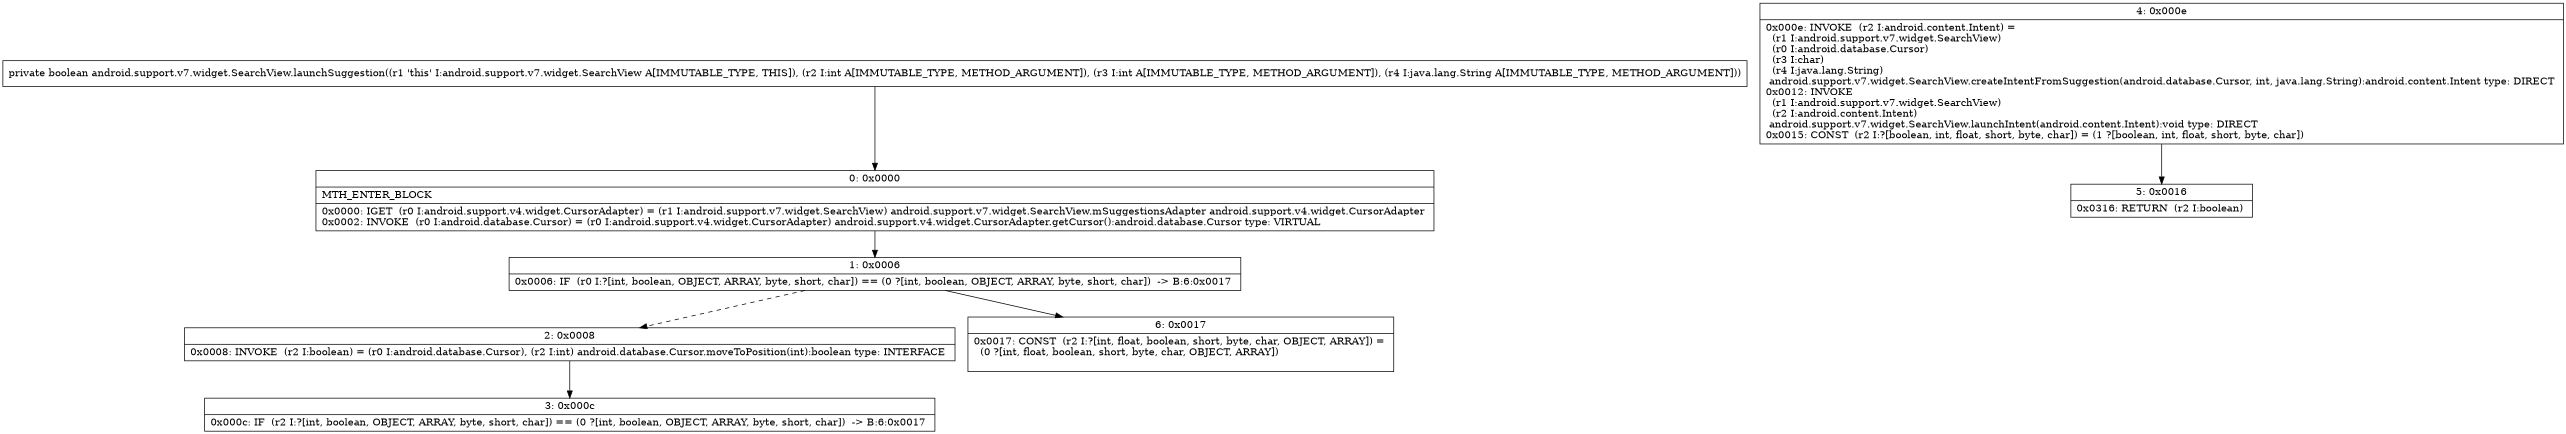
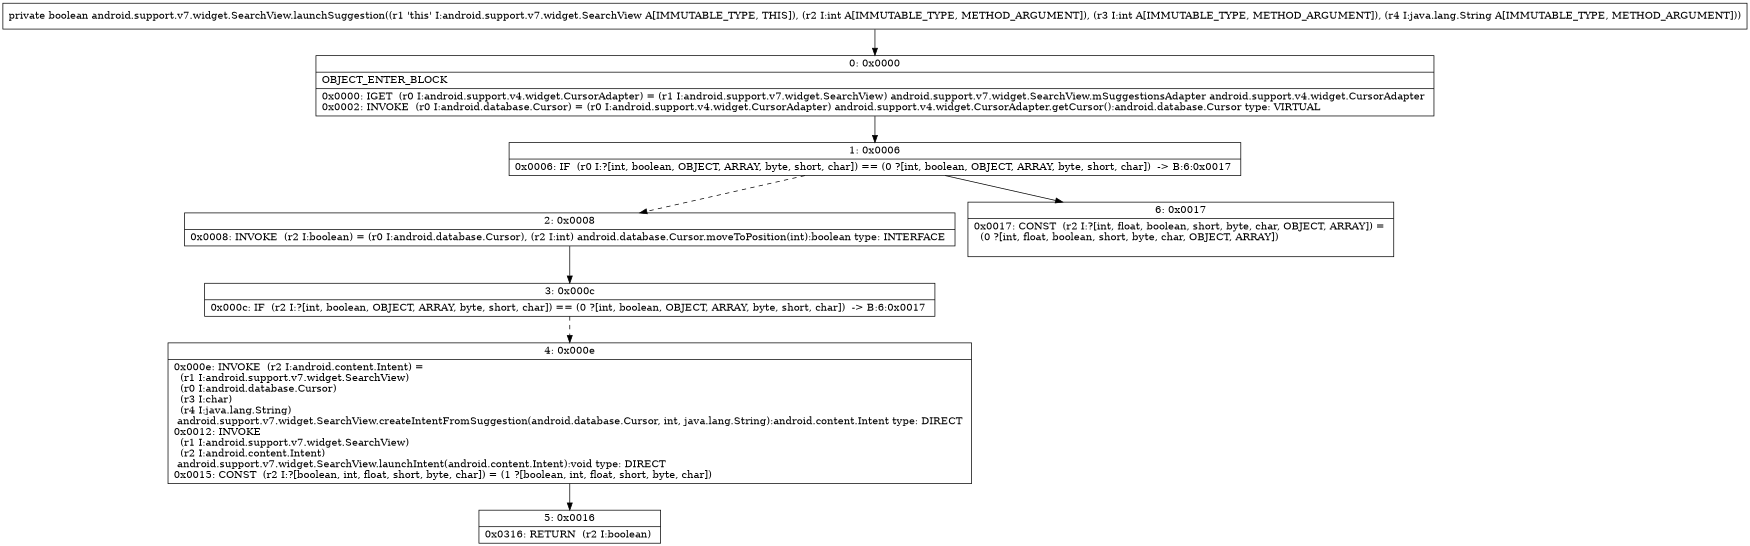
  digraph {
    node [shape=record]
-   n1 [label="{0\:\ 0x0000|MTH_ENTER_BLOCK\l|0x0000: IGET  (r0 I:android.support.v4.widget.CursorAdapter) = (r1 I:android.support.v7.widget.SearchView) android.support.v7.widget.SearchView.mSuggestionsAdapter android.support.v4.widget.CursorAdapter \l0x0002: INVOKE  (r0 I:android.database.Cursor) = (r0 I:android.support.v4.widget.CursorAdapter) android.support.v4.widget.CursorAdapter.getCursor():android.database.Cursor type: VIRTUAL \l}"]
+   n1 [label="{0\:\ 0x0000|OBJECT_ENTER_BLOCK\l|0x0000: IGET  (r0 I:android.support.v4.widget.CursorAdapter) = (r1 I:android.support.v7.widget.SearchView) android.support.v7.widget.SearchView.mSuggestionsAdapter android.support.v4.widget.CursorAdapter \l0x0002: INVOKE  (r0 I:android.database.Cursor) = (r0 I:android.support.v4.widget.CursorAdapter) android.support.v4.widget.CursorAdapter.getCursor():android.database.Cursor type: VIRTUAL \l}"]
    n2 [label="{1\:\ 0x0006|0x0006: IF  (r0 I:?[int, boolean, OBJECT, ARRAY, byte, short, char]) == (0 ?[int, boolean, OBJECT, ARRAY, byte, short, char])  \-\> B:6:0x0017 \l}"]
    n3 [label="{2\:\ 0x0008|0x0008: INVOKE  (r2 I:boolean) = (r0 I:android.database.Cursor), (r2 I:int) android.database.Cursor.moveToPosition(int):boolean type: INTERFACE \l}"]
    n4 [label="{6\:\ 0x0017|0x0017: CONST  (r2 I:?[int, float, boolean, short, byte, char, OBJECT, ARRAY]) = \l  (0 ?[int, float, boolean, short, byte, char, OBJECT, ARRAY])\l \l}"]
    n5 [label="{3\:\ 0x000c|0x000c: IF  (r2 I:?[int, boolean, OBJECT, ARRAY, byte, short, char]) == (0 ?[int, boolean, OBJECT, ARRAY, byte, short, char])  \-\> B:6:0x0017 \l}"]
    n6 [label="{4\:\ 0x000e|0x000e: INVOKE  (r2 I:android.content.Intent) = \l  (r1 I:android.support.v7.widget.SearchView)\l  (r0 I:android.database.Cursor)\l  (r3 I:char)\l  (r4 I:java.lang.String)\l android.support.v7.widget.SearchView.createIntentFromSuggestion(android.database.Cursor, int, java.lang.String):android.content.Intent type: DIRECT \l0x0012: INVOKE  \l  (r1 I:android.support.v7.widget.SearchView)\l  (r2 I:android.content.Intent)\l android.support.v7.widget.SearchView.launchIntent(android.content.Intent):void type: DIRECT \l0x0015: CONST  (r2 I:?[boolean, int, float, short, byte, char]) = (1 ?[boolean, int, float, short, byte, char]) \l}"]
    n7 [label="{5\:\ 0x0016|0x0316: RETURN  (r2 I:boolean) \l}"]
    n8 [label="{private boolean android.support.v7.widget.SearchView.launchSuggestion((r1 'this' I:android.support.v7.widget.SearchView A[IMMUTABLE_TYPE, THIS]), (r2 I:int A[IMMUTABLE_TYPE, METHOD_ARGUMENT]), (r3 I:int A[IMMUTABLE_TYPE, METHOD_ARGUMENT]), (r4 I:java.lang.String A[IMMUTABLE_TYPE, METHOD_ARGUMENT])) }"]
    n1 -> n2
    n2 -> n3 [style=dashed]
    n2 -> n4
    n3 -> n5
+   n5 -> n6 [style=dashed]
    n6 -> n7
    n8 -> n1
  }
